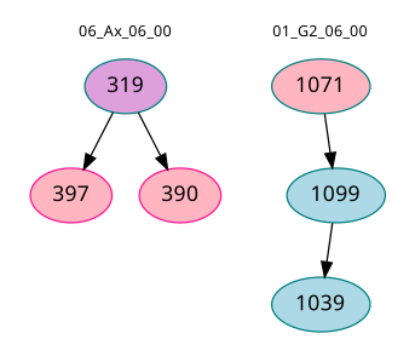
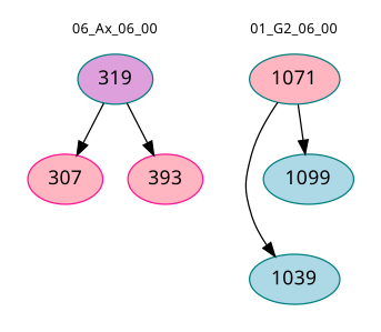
  digraph {
    fontname="Noto Sans"
    node [color=teal fillcolor=lightpink fontname="Noto Sans" style=filled]
    edge [color=black fontname="Noto Sans"]
    n1 [fillcolor=plum label=319]
-   n2 [color=deeppink label=397]
-   n3 [color=deeppink label=390]
+   n2 [color=deeppink label=307]
+   n3 [color=deeppink label=393]
    n4 [label=1071]
    n5 [fillcolor=lightblue label=1039]
    n6 [fillcolor=lightblue label=1099]
    subgraph cluster_1 {
      color=white
      fontsize=10
      label="06_Ax_06_00"
      n1
      n2
      n3
    }
    subgraph cluster_2 {
      color=white
      fontsize=10
      label="01_G2_06_00"
      n4
      n5
      n6
    }
    n1 -> n2
    n1 -> n3
-   n6 -> n5
+   n4 -> n5
    n4 -> n6
  }
